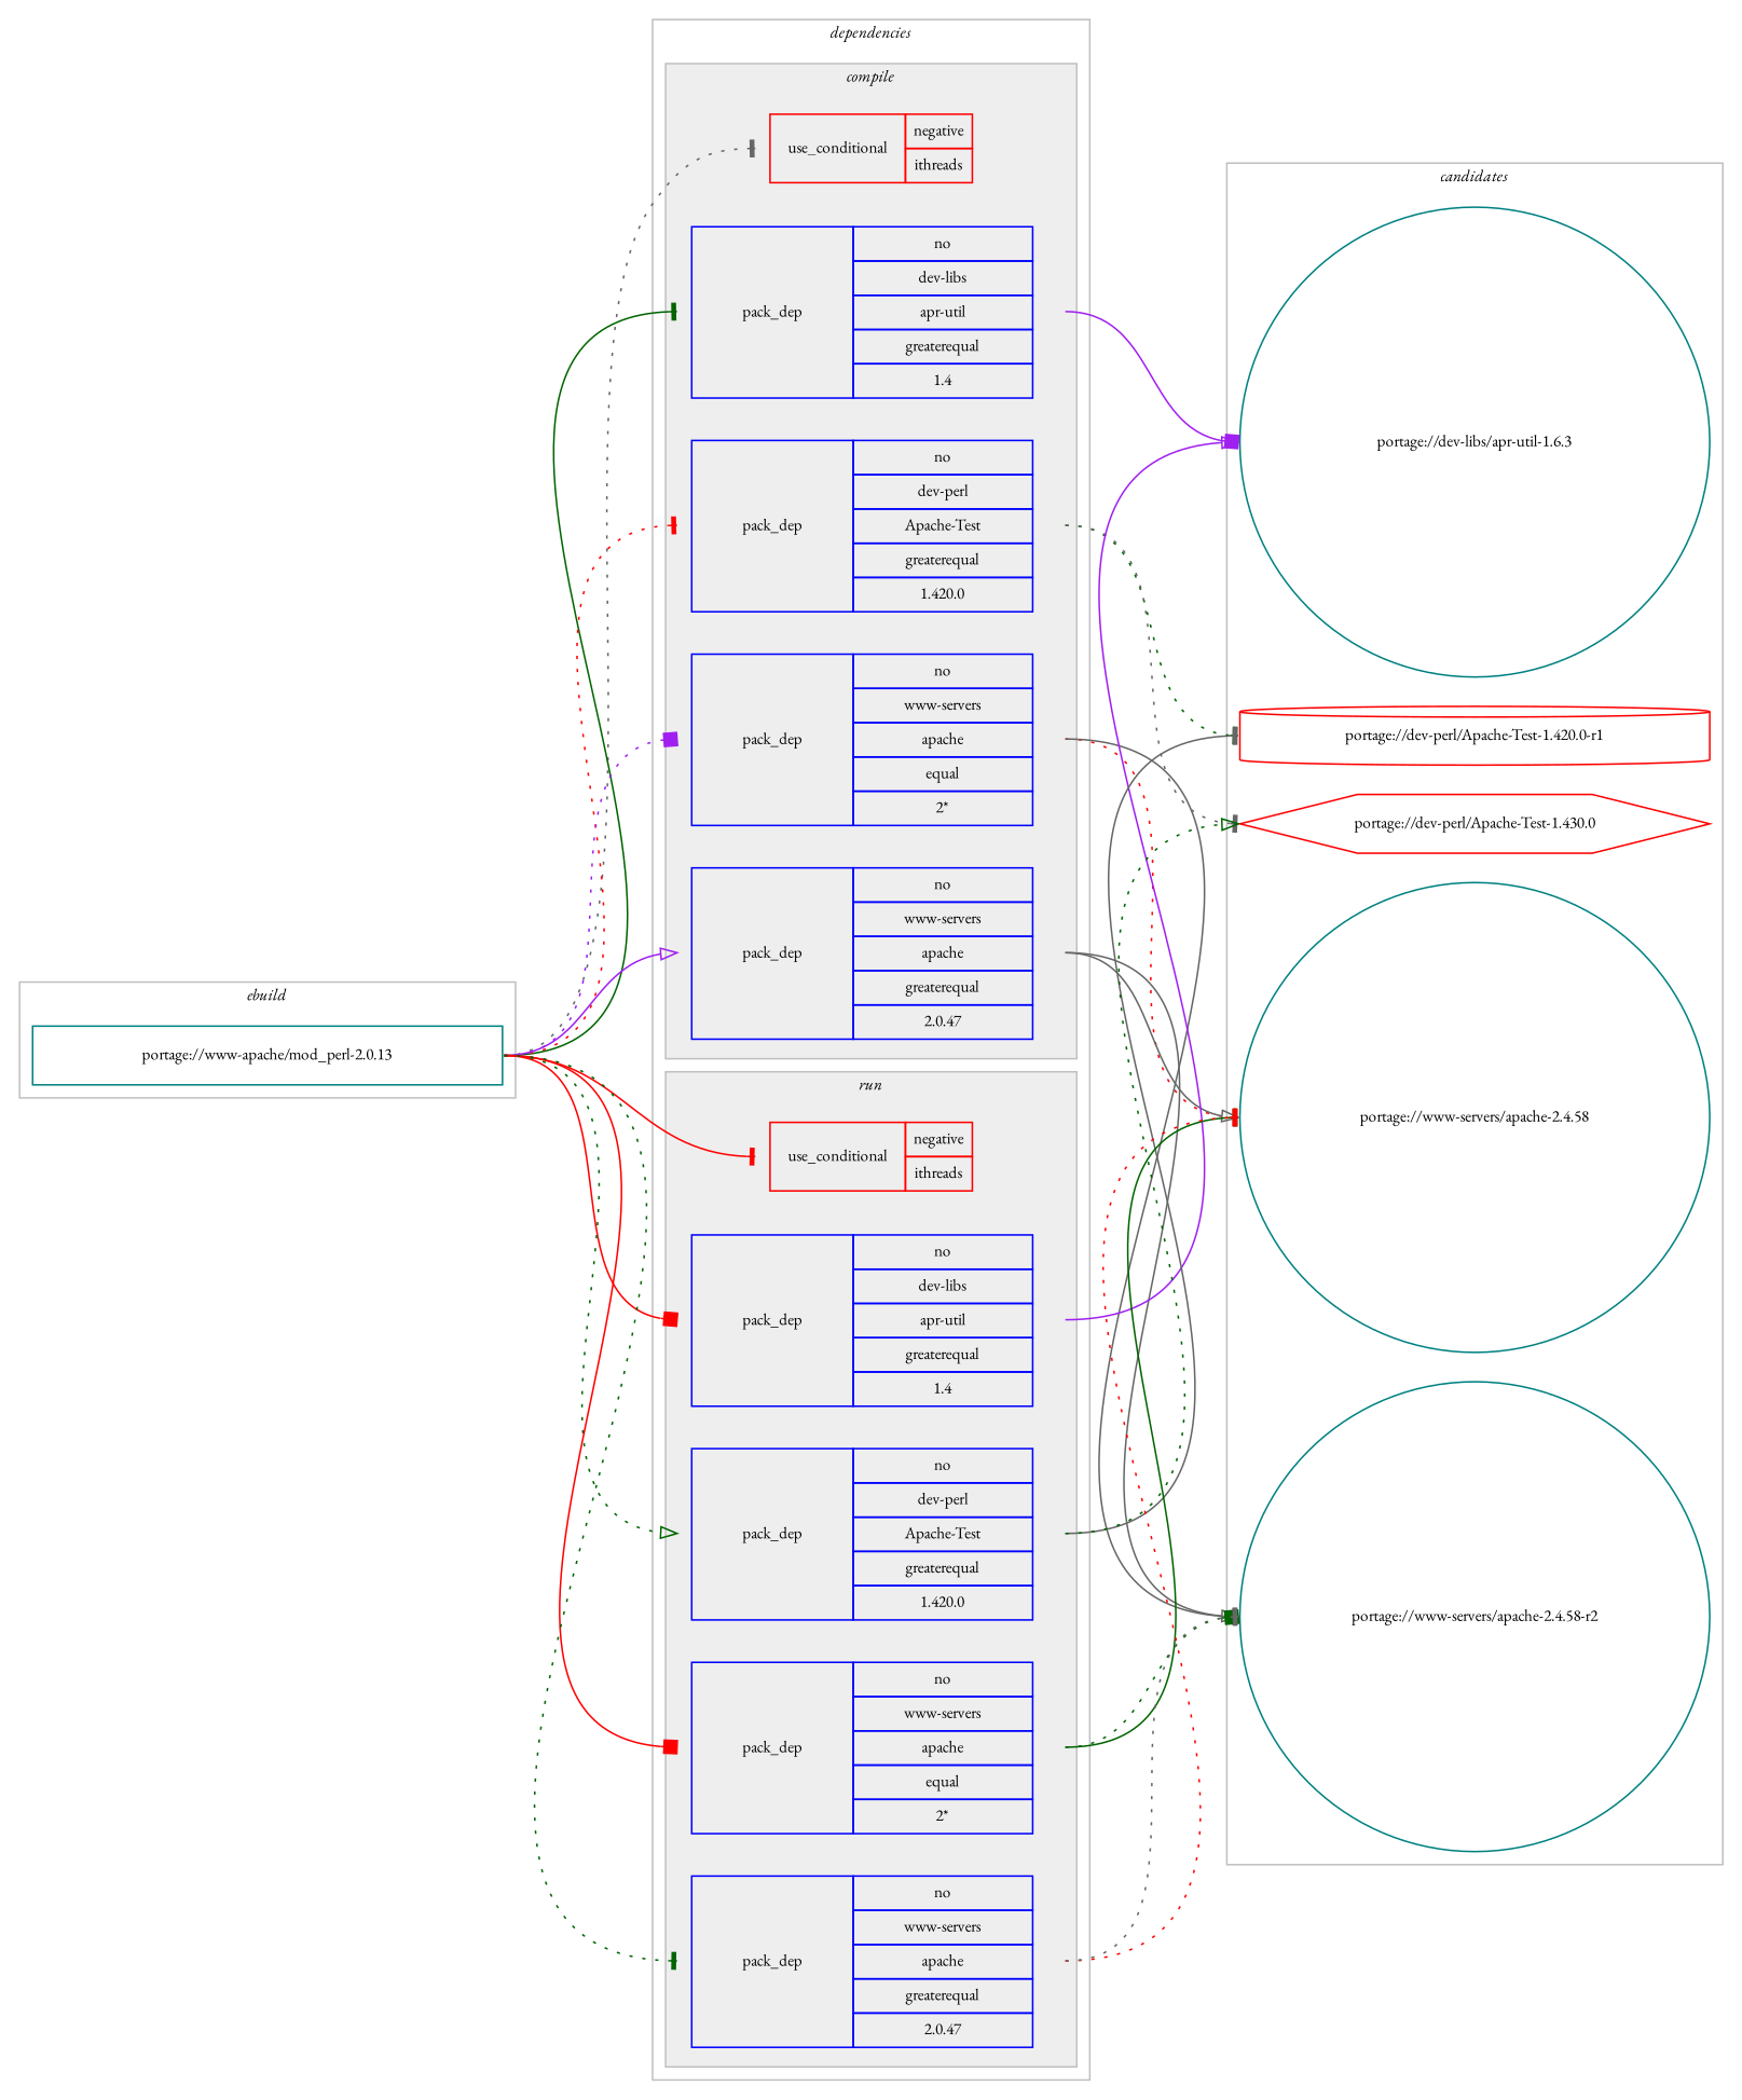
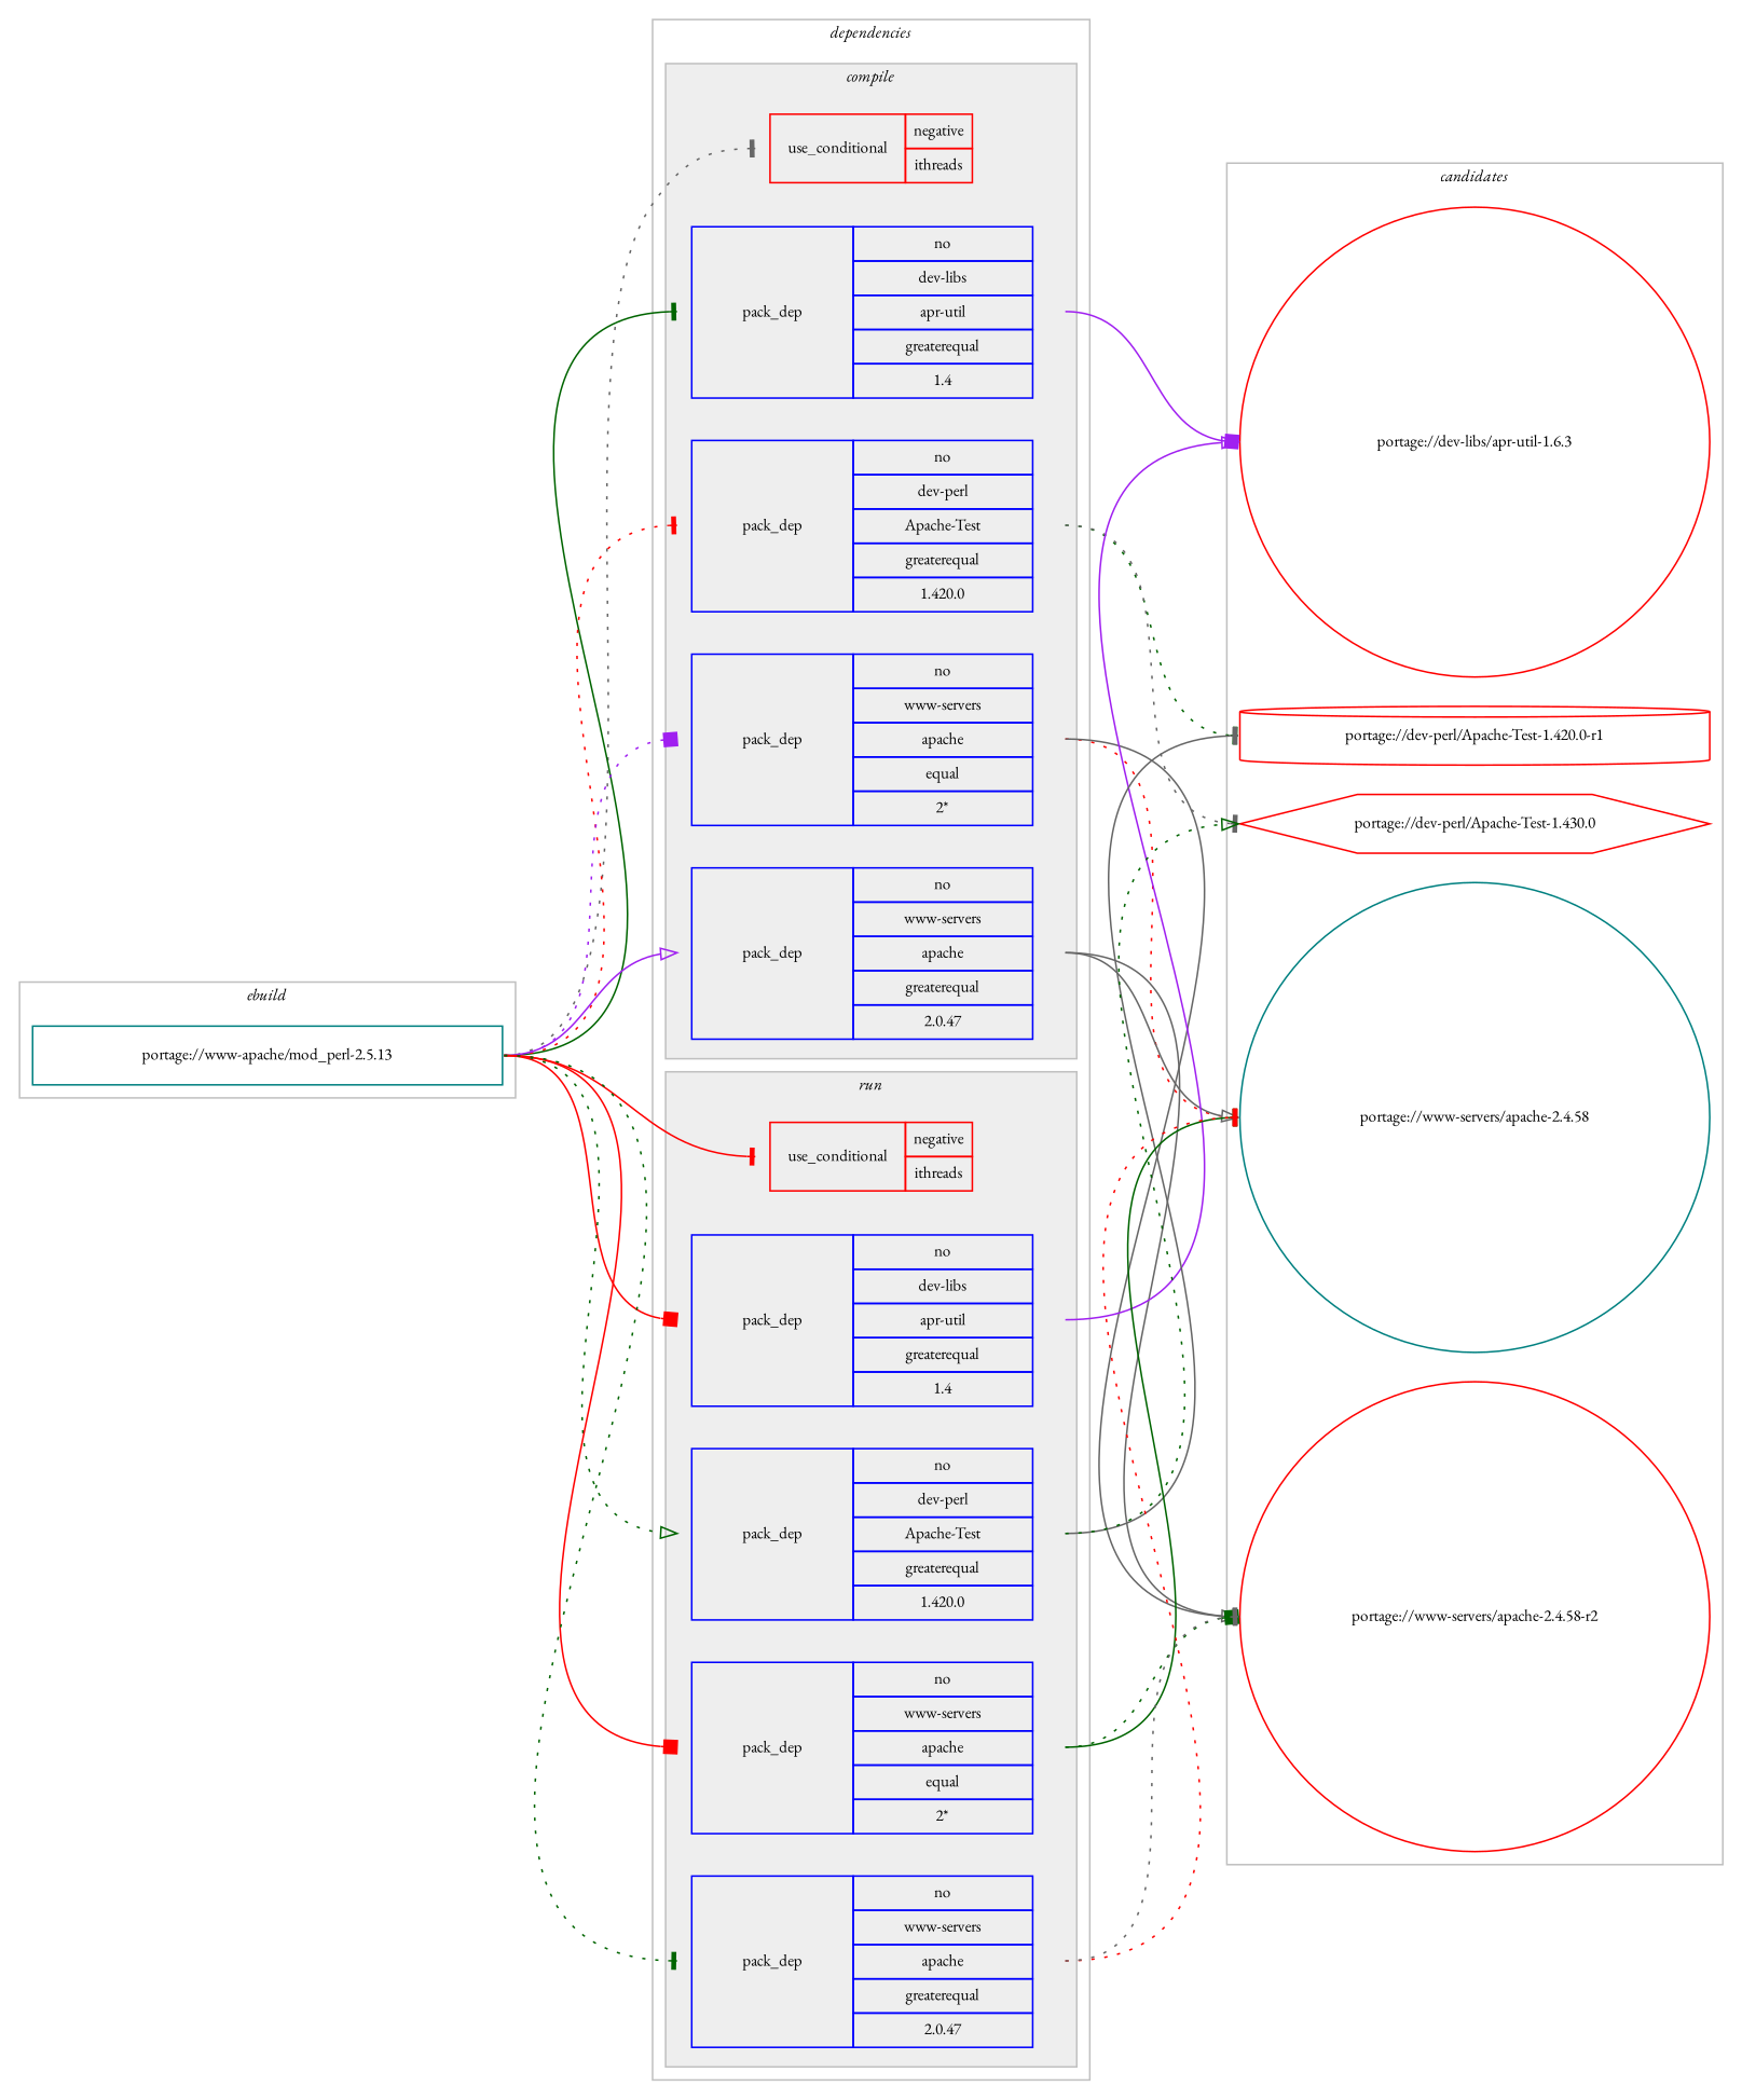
  digraph {
    compound=true
    concentrate=true
    fontname="EB Garamond"
    fontsize=10
    newrank=true
    rankdir=LR
    ranksep=1.5
    node [color=blue fontname="EB Garamond" fontsize=10 shape=none]
    edge [arrowhead=tee color=gray40 fontname="EB Garamond" headport=w style=dotted tailport=e weight=100]
-   n1 [color=teal label="portage://www-apache/mod_perl-2.0.13" shape=box width=4]
+   n1 [color=teal label="portage://www-apache/mod_perl-2.5.13" shape=box width=4]
    n2 [color=red label=<<TABLE BORDER="0" CELLBORDER="1" CELLSPACING="0" CELLPADDING="4"><TR><TD ROWSPAN="3" CELLPADDING="10">use_conditional</TD></TR><TR><TD>negative</TD></TR><TR><TD>ithreads</TD></TR></TABLE>>]
    n3 [label=<<TABLE BORDER="0" CELLBORDER="1" CELLSPACING="0" CELLPADDING="4" WIDTH="220"><TR><TD ROWSPAN="6" CELLPADDING="30">pack_dep</TD></TR><TR><TD WIDTH="110">no</TD></TR><TR><TD>dev-libs</TD></TR><TR><TD>apr-util</TD></TR><TR><TD>greaterequal</TD></TR><TR><TD>1.4</TD></TR></TABLE>>]
    n4 [label=<<TABLE BORDER="0" CELLBORDER="1" CELLSPACING="0" CELLPADDING="4" WIDTH="220"><TR><TD ROWSPAN="6" CELLPADDING="30">pack_dep</TD></TR><TR><TD WIDTH="110">no</TD></TR><TR><TD>dev-perl</TD></TR><TR><TD>Apache-Test</TD></TR><TR><TD>greaterequal</TD></TR><TR><TD>1.420.0</TD></TR></TABLE>>]
    n5 [label=<<TABLE BORDER="0" CELLBORDER="1" CELLSPACING="0" CELLPADDING="4" WIDTH="220"><TR><TD ROWSPAN="6" CELLPADDING="30">pack_dep</TD></TR><TR><TD WIDTH="110">no</TD></TR><TR><TD>www-servers</TD></TR><TR><TD>apache</TD></TR><TR><TD>equal</TD></TR><TR><TD>2*</TD></TR></TABLE>>]
    n6 [label=<<TABLE BORDER="0" CELLBORDER="1" CELLSPACING="0" CELLPADDING="4" WIDTH="220"><TR><TD ROWSPAN="6" CELLPADDING="30">pack_dep</TD></TR><TR><TD WIDTH="110">no</TD></TR><TR><TD>www-servers</TD></TR><TR><TD>apache</TD></TR><TR><TD>greaterequal</TD></TR><TR><TD>2.0.47</TD></TR></TABLE>>]
    n7 [color=red label=<<TABLE BORDER="0" CELLBORDER="1" CELLSPACING="0" CELLPADDING="4"><TR><TD ROWSPAN="3" CELLPADDING="10">use_conditional</TD></TR><TR><TD>negative</TD></TR><TR><TD>ithreads</TD></TR></TABLE>>]
    n8 [label=<<TABLE BORDER="0" CELLBORDER="1" CELLSPACING="0" CELLPADDING="4" WIDTH="220"><TR><TD ROWSPAN="6" CELLPADDING="30">pack_dep</TD></TR><TR><TD WIDTH="110">no</TD></TR><TR><TD>dev-libs</TD></TR><TR><TD>apr-util</TD></TR><TR><TD>greaterequal</TD></TR><TR><TD>1.4</TD></TR></TABLE>>]
    n9 [label=<<TABLE BORDER="0" CELLBORDER="1" CELLSPACING="0" CELLPADDING="4" WIDTH="220"><TR><TD ROWSPAN="6" CELLPADDING="30">pack_dep</TD></TR><TR><TD WIDTH="110">no</TD></TR><TR><TD>dev-perl</TD></TR><TR><TD>Apache-Test</TD></TR><TR><TD>greaterequal</TD></TR><TR><TD>1.420.0</TD></TR></TABLE>>]
    n10 [label=<<TABLE BORDER="0" CELLBORDER="1" CELLSPACING="0" CELLPADDING="4" WIDTH="220"><TR><TD ROWSPAN="6" CELLPADDING="30">pack_dep</TD></TR><TR><TD WIDTH="110">no</TD></TR><TR><TD>www-servers</TD></TR><TR><TD>apache</TD></TR><TR><TD>equal</TD></TR><TR><TD>2*</TD></TR></TABLE>>]
    n11 [label=<<TABLE BORDER="0" CELLBORDER="1" CELLSPACING="0" CELLPADDING="4" WIDTH="220"><TR><TD ROWSPAN="6" CELLPADDING="30">pack_dep</TD></TR><TR><TD WIDTH="110">no</TD></TR><TR><TD>www-servers</TD></TR><TR><TD>apache</TD></TR><TR><TD>greaterequal</TD></TR><TR><TD>2.0.47</TD></TR></TABLE>>]
-   n12 [color=teal label="portage://dev-libs/apr-util-1.6.3" shape=circle width=4]
+   n12 [color=red label="portage://dev-libs/apr-util-1.6.3" shape=circle width=4]
    n13 [color=red label="portage://dev-perl/Apache-Test-1.420.0-r1" shape=cylinder width=4]
    n14 [color=red label="portage://dev-perl/Apache-Test-1.430.0" shape=hexagon width=4]
    n15 [color=teal label="portage://www-servers/apache-2.4.58" shape=circle width=4]
-   n16 [color=teal label="portage://www-servers/apache-2.4.58-r2" shape=circle width=4]
+   n16 [color=red label="portage://www-servers/apache-2.4.58-r2" shape=circle width=4]
    subgraph cluster_1 {
      color=gray
      label=<<i>ebuild</i>>
      rank=same
      n1
    }
    subgraph cluster_2 {
      color=gray
      label=<<i>dependencies</i>>
      subgraph cluster_3 {
        color=gray
        fillcolor="#eeeeee"
        label=<<i>compile</i>>
        style=filled
        subgraph sub_4 {
          color=gray
          fillcolor="#eeeeee"
          label=<<i>compile</i>>
          style=filled
          n2
        }
        subgraph sub_5 {
          color=gray
          fillcolor="#eeeeee"
          label=<<i>compile</i>>
          style=filled
          n3
        }
        subgraph sub_6 {
          color=gray
          fillcolor="#eeeeee"
          label=<<i>compile</i>>
          style=filled
          n4
        }
        subgraph sub_7 {
          color=gray
          fillcolor="#eeeeee"
          label=<<i>compile</i>>
          style=filled
          n5
        }
        subgraph sub_8 {
          color=gray
          fillcolor="#eeeeee"
          label=<<i>compile</i>>
          style=filled
          n6
        }
      }
      subgraph cluster_9 {
        color=gray
        fillcolor="#eeeeee"
        label=<<i>compile and run</i>>
        style=filled
      }
      subgraph cluster_10 {
        color=gray
        fillcolor="#eeeeee"
        label=<<i>run</i>>
        style=filled
        subgraph sub_11 {
          color=gray
          fillcolor="#eeeeee"
          label=<<i>run</i>>
          style=filled
          n7
        }
        subgraph sub_12 {
          color=gray
          fillcolor="#eeeeee"
          label=<<i>run</i>>
          style=filled
          n8
        }
        subgraph sub_13 {
          color=gray
          fillcolor="#eeeeee"
          label=<<i>run</i>>
          style=filled
          n9
        }
        subgraph sub_14 {
          color=gray
          fillcolor="#eeeeee"
          label=<<i>run</i>>
          style=filled
          n10
        }
        subgraph sub_15 {
          color=gray
          fillcolor="#eeeeee"
          label=<<i>run</i>>
          style=filled
          n11
        }
      }
    }
    subgraph cluster_16 {
      color=gray
      label=<<i>candidates</i>>
      rank=same
      subgraph sub_17 {
        color=black
        label=<<i>candidates</i>>
        nodesep=1
        rank=same
        n12
      }
      subgraph sub_18 {
        color=black
        label=<<i>candidates</i>>
        nodesep=1
        rank=same
        n13
        n14
      }
      subgraph sub_19 {
        color=black
        label=<<i>candidates</i>>
        nodesep=1
        rank=same
        n15
        n16
      }
      subgraph sub_20 {
        color=black
        label=<<i>candidates</i>>
        nodesep=1
        rank=same
        n15
        n16
      }
      subgraph sub_21 {
        color=black
        label=<<i>candidates</i>>
        nodesep=1
        rank=same
        n12
      }
      subgraph sub_22 {
        color=black
        label=<<i>candidates</i>>
        nodesep=1
        rank=same
        n13
        n14
      }
      subgraph sub_23 {
        color=black
        label=<<i>candidates</i>>
        nodesep=1
        rank=same
        n15
        n16
      }
      subgraph sub_24 {
        color=black
        label=<<i>candidates</i>>
        nodesep=1
        rank=same
        n15
        n16
      }
    }
    n1 -> n2 [weight=20]
    n1 -> n3 [color=darkgreen style=solid weight=20]
    n1 -> n4 [color=red weight=20]
    n1 -> n5 [arrowhead=box color=purple weight=20]
    n1 -> n6 [arrowhead=onormal color=purple style=solid weight=20]
    n1 -> n7 [color=red style=solid weight=20]
    n1 -> n8 [arrowhead=box color=red style=solid weight=20]
    n1 -> n9 [arrowhead=onormal color=darkgreen weight=20]
    n1 -> n10 [arrowhead=box color=red style=solid weight=20]
    n1 -> n11 [color=darkgreen weight=20]
    n3 -> n12 [arrowhead=box color=purple style=solid]
    n4 -> n13 [color=darkgreen]
    n4 -> n14
    n5 -> n15 [color=red]
    n5 -> n16 [style=solid]
    n6 -> n15 [arrowhead=onormal style=solid]
    n6 -> n16 [arrowhead=onormal style=solid]
    n8 -> n12 [arrowhead=onormal color=purple style=solid]
    n9 -> n13 [style=solid]
    n9 -> n14 [arrowhead=onormal color=darkgreen]
    n10 -> n15 [color=darkgreen style=solid]
    n10 -> n16 [arrowhead=box color=darkgreen]
    n11 -> n15 [color=red]
    n11 -> n16
  }
